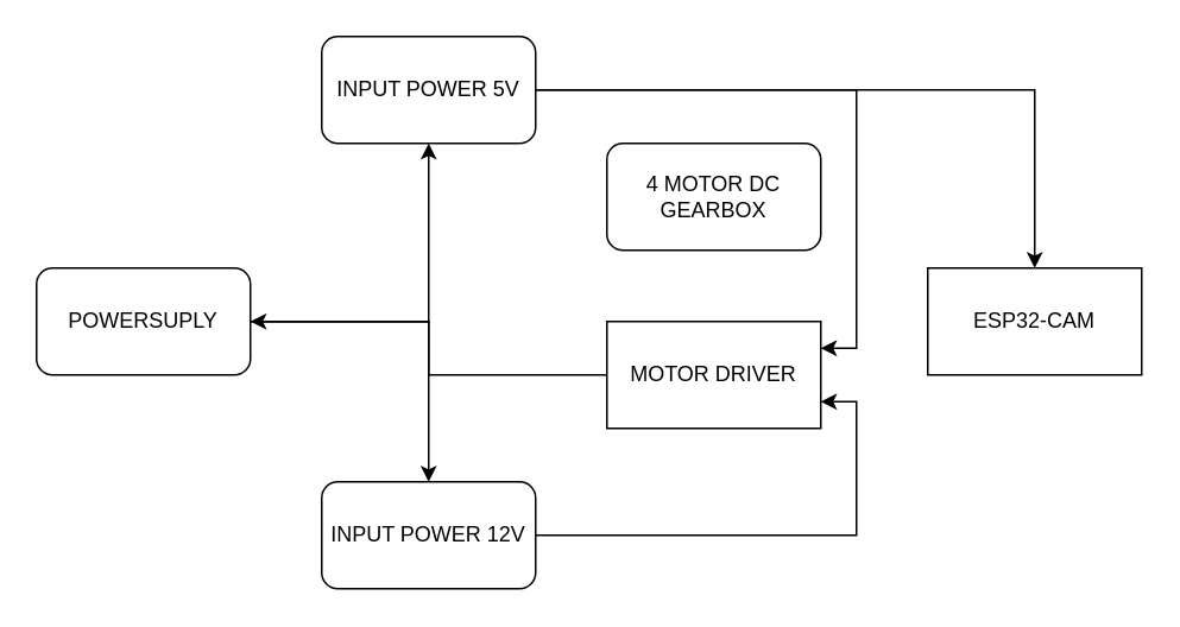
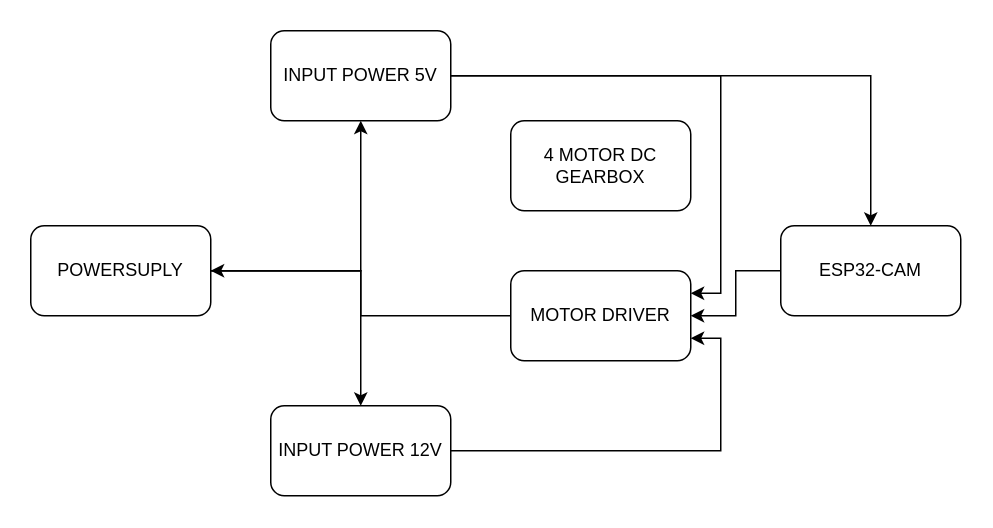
  <mxCell id="0" />
  <mxCell id="1" parent="0" />
  <mxCell id="2" value="" style="edgeStyle=orthogonalEdgeStyle;rounded=0;orthogonalLoop=1;jettySize=auto;html=1;" parent="1" source="4" target="7" edge="1"><mxGeometry relative="1" as="geometry" /></mxCell>
  <mxCell id="3" value="" style="edgeStyle=orthogonalEdgeStyle;rounded=0;orthogonalLoop=1;jettySize=auto;html=1;" parent="1" source="4" target="9" edge="1"><mxGeometry relative="1" as="geometry" /></mxCell>
  <mxCell id="4" value="POWERSUPLY" style="rounded=1;whiteSpace=wrap;html=1;" parent="1" vertex="1"><mxGeometry x="20" y="150" width="120" height="60" as="geometry" /></mxCell>
  <mxCell id="5" style="edgeStyle=orthogonalEdgeStyle;rounded=0;orthogonalLoop=1;jettySize=auto;html=1;entryX=1;entryY=0.25;entryDx=0;entryDy=0;" parent="1" source="7" target="11" edge="1"><mxGeometry relative="1" as="geometry" /></mxCell>
  <mxCell id="6" value="" style="edgeStyle=orthogonalEdgeStyle;rounded=0;orthogonalLoop=1;jettySize=auto;html=1;" parent="1" source="7" target="14" edge="1"><mxGeometry relative="1" as="geometry" /></mxCell>
  <mxCell id="7" value="INPUT POWER 5V" style="rounded=1;whiteSpace=wrap;html=1;" parent="1" vertex="1"><mxGeometry x="180" y="20" width="120" height="60" as="geometry" /></mxCell>
  <mxCell id="8" style="edgeStyle=orthogonalEdgeStyle;rounded=0;orthogonalLoop=1;jettySize=auto;html=1;entryX=1;entryY=0.75;entryDx=0;entryDy=0;" parent="1" source="9" target="11" edge="1"><mxGeometry relative="1" as="geometry" /></mxCell>
  <mxCell id="9" value="INPUT POWER 12V" style="rounded=1;whiteSpace=wrap;html=1;" parent="1" vertex="1"><mxGeometry x="180" y="270" width="120" height="60" as="geometry" /></mxCell>
  <mxCell id="10" value="" style="edgeStyle=orthogonalEdgeStyle;rounded=0;orthogonalLoop=1;jettySize=auto;html=1;" parent="1" source="11" target="4" edge="1"><mxGeometry relative="1" as="geometry" /></mxCell>
- <mxCell id="11" value="MOTOR DRIVER" style="whiteSpace=wrap;html=1;rounded=0;" parent="1" vertex="1"><mxGeometry x="340" y="180" width="120" height="60" as="geometry" /></mxCell>
+ <mxCell id="11" value="MOTOR DRIVER" style="rounded=1;whiteSpace=wrap;html=1;" parent="1" vertex="1"><mxGeometry x="340" y="180" width="120" height="60" as="geometry" /></mxCell>
  <mxCell id="12" value="4 MOTOR DC&lt;br&gt;GEARBOX" style="rounded=1;whiteSpace=wrap;html=1;" parent="1" vertex="1"><mxGeometry x="340" y="80" width="120" height="60" as="geometry" /></mxCell>
- <mxCell id="14" value="ESP32-CAM" style="whiteSpace=wrap;html=1;rounded=0;" parent="1" vertex="1"><mxGeometry x="520" y="150" width="120" height="60" as="geometry" /></mxCell>
+ <mxCell id="13" style="edgeStyle=orthogonalEdgeStyle;rounded=0;orthogonalLoop=1;jettySize=auto;html=1;" parent="1" source="14" target="11" edge="1"><mxGeometry relative="1" as="geometry" /></mxCell>
+ <mxCell id="14" value="ESP32-CAM" style="rounded=1;whiteSpace=wrap;html=1;" parent="1" vertex="1"><mxGeometry x="520" y="150" width="120" height="60" as="geometry" /></mxCell>
